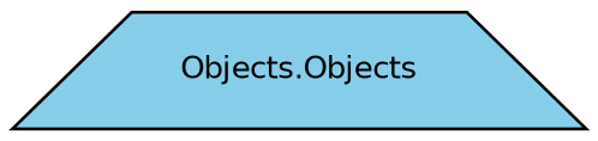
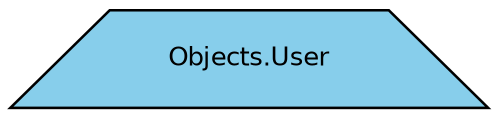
  digraph {
    rankdir=LR
-   n1 [color=black fillcolor=skyblue fontname=Helvetica fontsize=10 height=0.2 label="Objects.Objects" shape=trapezium style=filled width=0.4]
+   n1 [color=black fillcolor=skyblue fontname=Helvetica fontsize=10 height=0.2 label="Objects.User" shape=trapezium style=filled width=0.4]
  }
